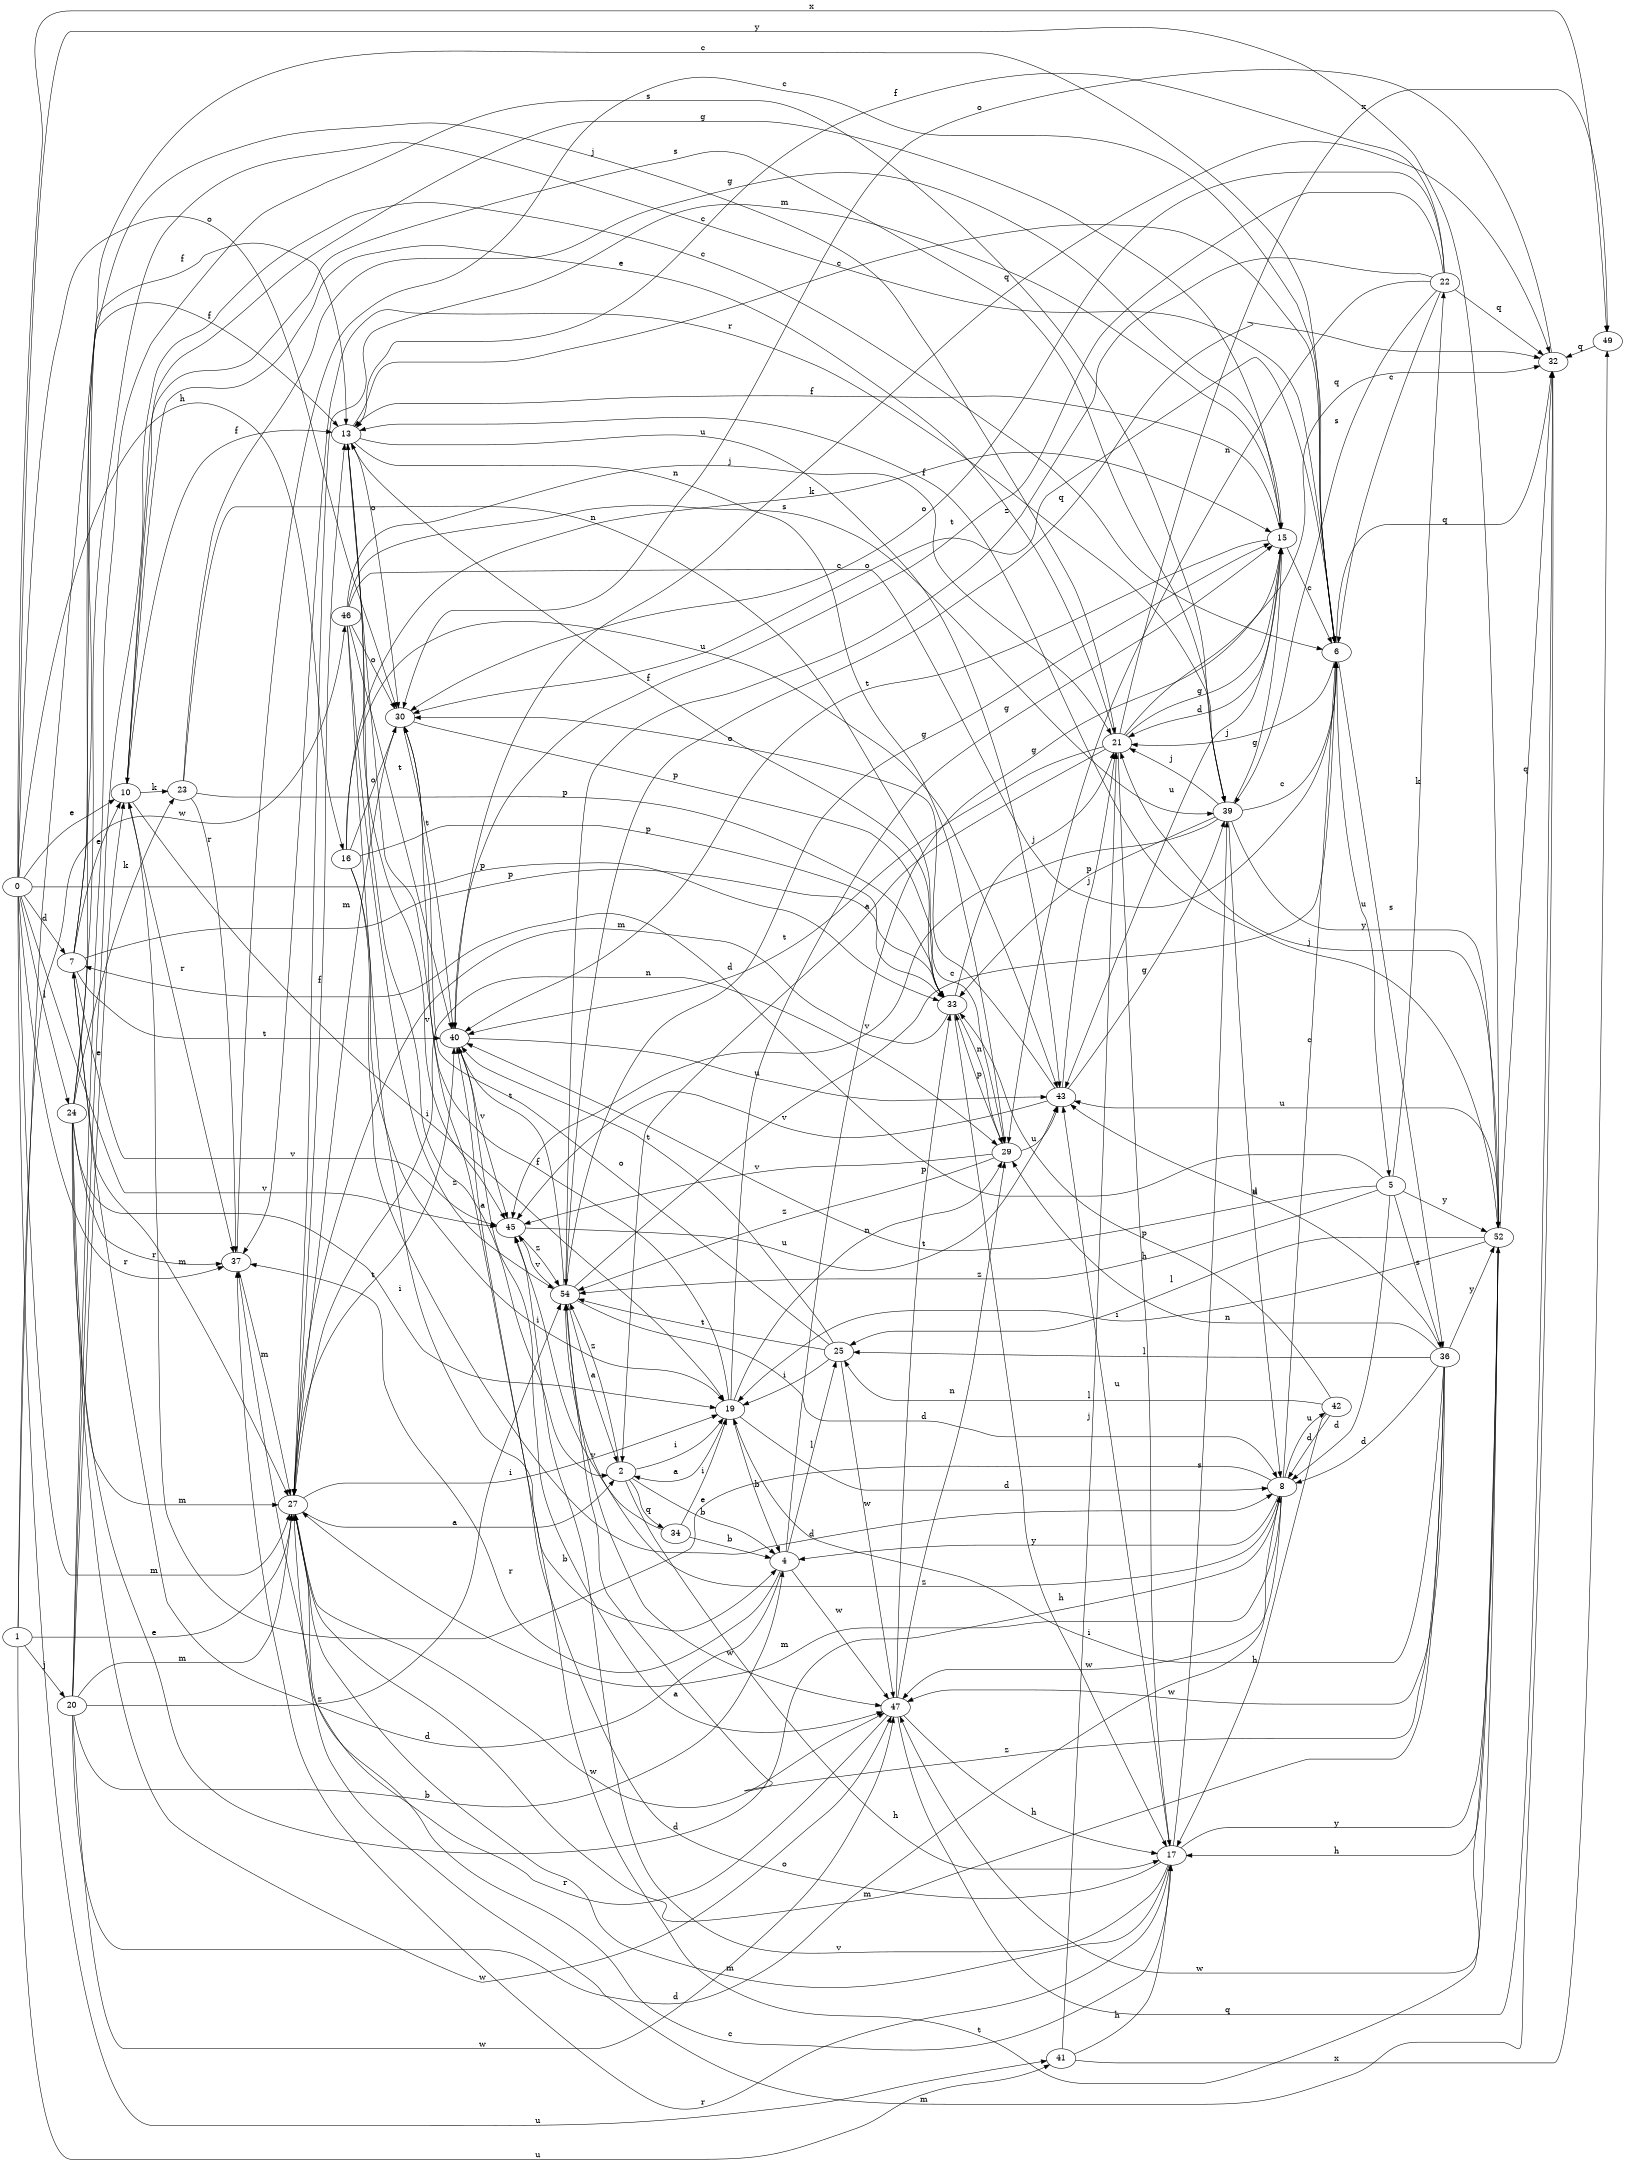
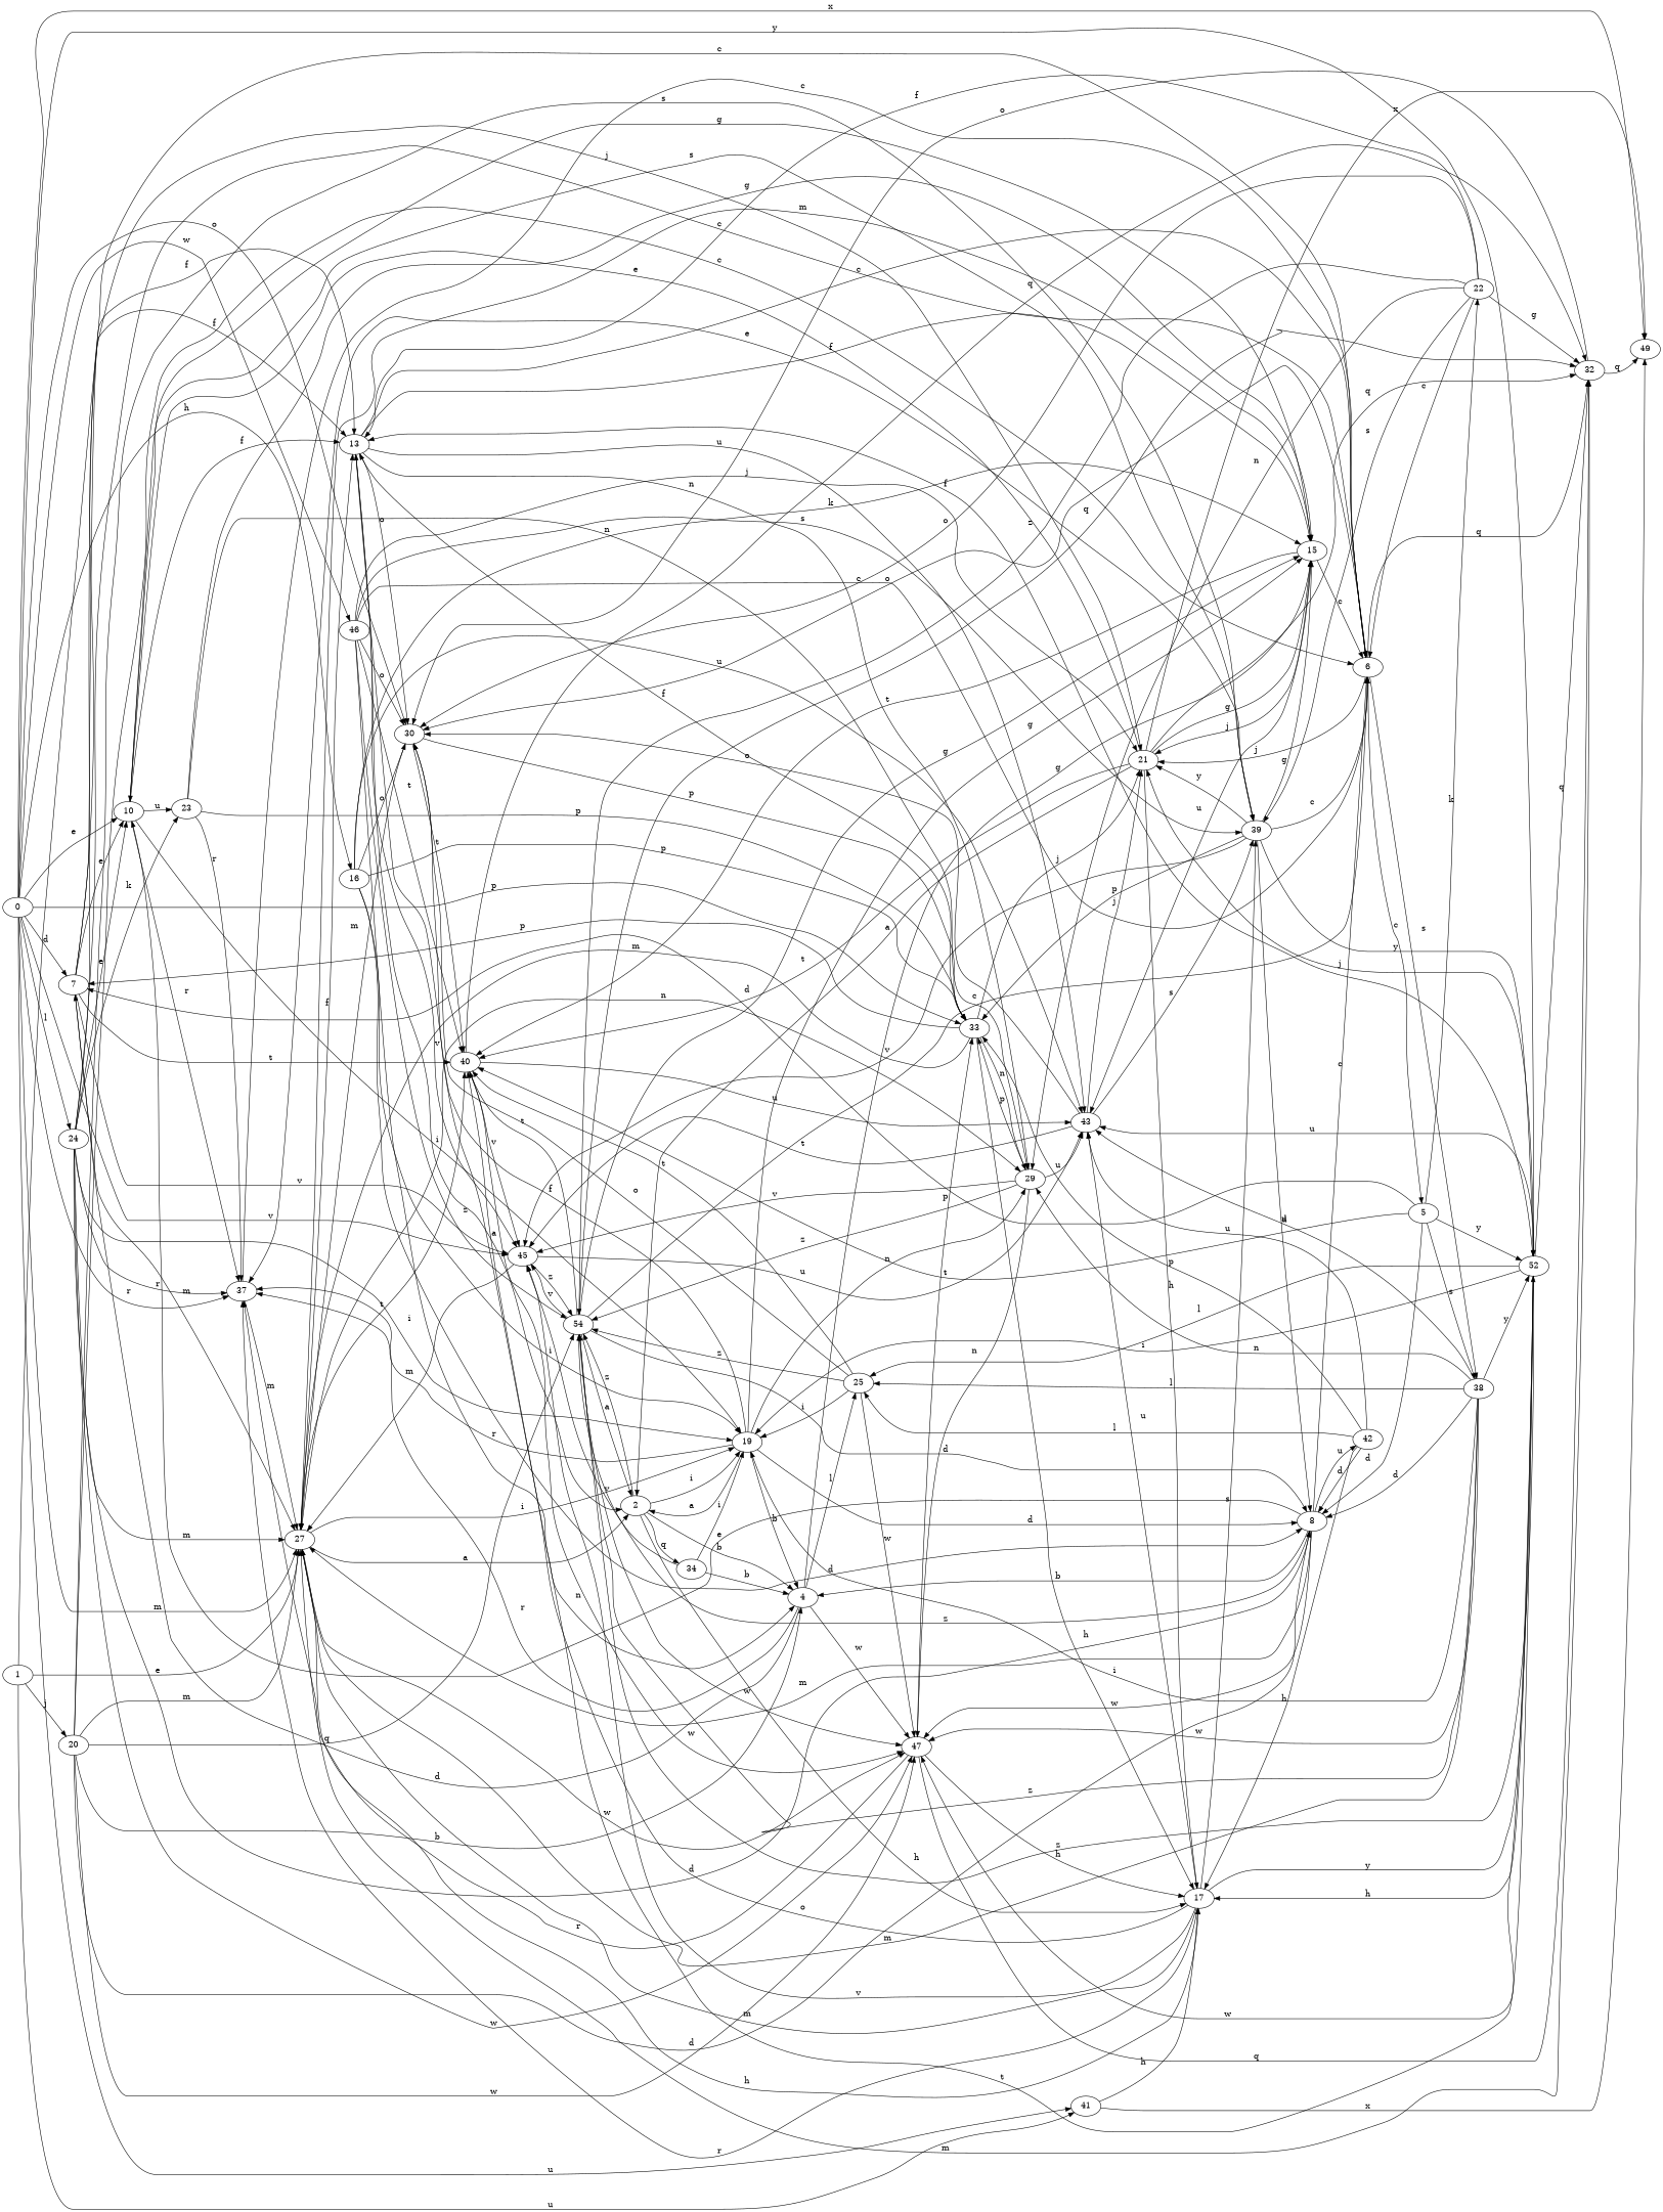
  strict digraph {
    rankdir=LR
    0
    7
    10
    16
    24
    27
    30
    33
    37
    41
    45
    49
    52
    13
    40
    6
    19
    15
    23
    39
    8
    43
    47
    21
    2
    17
    29
    54
    n29 [label=32]
    25
    1
    20
    46
    4
    34
    5
    22
-   38 [label=36]
+   38
    42
    0 -> 7 [label=d]
    0 -> 10 [label=e]
    0 -> 16 [label=h]
    0 -> 24 [label=l]
    0 -> 27 [label=m]
    0 -> 30 [label=o]
    0 -> 33 [label=p]
    0 -> 37 [label=r]
    0 -> 41 [label=u]
    0 -> 45 [label=v]
    0 -> 49 [label=x]
    0 -> 52 [label=y]
    7 -> 10 [label=e]
    7 -> 27 [label=m]
-   7 -> 33 [label=p]
+   33 -> 7 [label=p]
    7 -> 45 [label=v]
    7 -> 13 [label=f]
    7 -> 40 [label=t]
    7 -> 6 [label=c]
    10 -> 37 [label=r]
    10 -> 13 [label=f]
    10 -> 19 [label=i]
    10 -> 15 [label=g]
-   10 -> 23 [label=k]
+   10 -> 23 [label=u]
    10 -> 39 [label=s]
    16 -> 30 [label=o]
    16 -> 33 [label=p]
    16 -> 19 [label=i]
    16 -> 15 [label=k]
    16 -> 8 [label=d]
    16 -> 43 [label=u]
-   20 -> 10 [label=e]
+   24 -> 10 [label=e]
    24 -> 27 [label=m]
    24 -> 37 [label=r]
    24 -> 6 [label=c]
    24 -> 19 [label=i]
    24 -> 23 [label=k]
    24 -> 8 [label=d]
    24 -> 47 [label=w]
    24 -> 21 [label=j]
    27 -> 13 [label=f]
    27 -> 40 [label=t]
    27 -> 19 [label=i]
    27 -> 47 [label=w]
    27 -> 2 [label=a]
-   27 -> 17 [label=c]
+   27 -> 17 [label=h]
    27 -> 29 [label=n]
    30 -> 27 [label=m]
    30 -> 33 [label=p]
    30 -> 40 [label=t]
    33 -> 27 [label=m]
    33 -> 13 [label=f]
    33 -> 21 [label=j]
    33 -> 17 [label=h]
    33 -> 29 [label=n]
    37 -> 27 [label=m]
    37 -> 6 [label=c]
    41 -> 49 [label=x]
-   41 -> 21 [label=j]
    41 -> 17 [label=h]
+   45 -> 27 [label=m]
    45 -> 43 [label=u]
    45 -> 54 [label=z]
-   49 -> n29 [label=q]
+   n29 -> 49 [label=q]
    52 -> 13 [label=f]
    52 -> 40 [label=t]
    52 -> 19 [label=i]
    52 -> 43 [label=u]
    52 -> 47 [label=w]
    52 -> 21 [label=j]
    52 -> 17 [label=h]
-   5 -> 54 [label=z]
+   52 -> 54 [label=z]
    52 -> n29 [label=q]
    52 -> 25 [label=l]
    13 -> 30 [label=o]
    13 -> 45 [label=v]
    13 -> 6 [label=c]
    13 -> 43 [label=u]
    13 -> 2 [label=a]
    13 -> 29 [label=n]
    40 -> 45 [label=v]
    40 -> 43 [label=u]
-   40 -> 47 [label=a]
+   40 -> 47 [label=w]
    40 -> n29 [label=q]
    6 -> 30 [label=o]
    6 -> 21 [label=j]
    6 -> n29 [label=q]
-   6 -> 5 [label=u]
+   6 -> 5 [label=c]
    6 -> 38 [label=s]
+   19 -> 37 [label=r]
    19 -> 13 [label=f]
    19 -> 15 [label=g]
    19 -> 8 [label=d]
    19 -> 2 [label=a]
    19 -> 29 [label=n]
    19 -> 4 [label=b]
    15 -> 27 [label=m]
-   15 -> 13 [label=f]
+   13 -> 15 [label=f]
    15 -> 40 [label=t]
    15 -> 6 [label=c]
    15 -> 43 [label=u]
-   15 -> 21 [label=d]
+   15 -> 21 [label=j]
    23 -> 33 [label=p]
    23 -> 37 [label=r]
    23 -> 15 [label=g]
    23 -> 29 [label=n]
    39 -> 33 [label=p]
-   39 -> 37 [label=r]
+   39 -> 37 [label=e]
    39 -> 45 [label=v]
    39 -> 52 [label=y]
    39 -> 6 [label=c]
    39 -> 15 [label=g]
    39 -> 8 [label=d]
-   39 -> 21 [label=j]
+   39 -> 21 [label=y]
    8 -> 10 [label=e]
    8 -> 27 [label=m]
    8 -> 6 [label=c]
    8 -> 47 [label=w]
    8 -> 54 [label=z]
-   8 -> 4 [label=y]
+   8 -> 4 [label=b]
    8 -> 42 [label=u]
    43 -> 30 [label=o]
-   43 -> 45 [label=v]
-   43 -> 39 [label=g]
+   43 -> 45 [label=t]
+   43 -> 39 [label=s]
    43 -> 21 [label=j]
    47 -> 33 [label=p]
    47 -> 37 [label=r]
    47 -> 17 [label=h]
-   47 -> 29 [label=n]
+   29 -> 47 [label=n]
    47 -> n29 [label=q]
    21 -> 10 [label=e]
    21 -> 49 [label=x]
    21 -> 40 [label=t]
    21 -> 15 [label=g]
    21 -> 2 [label=a]
    21 -> 17 [label=h]
    21 -> n29 [label=q]
    2 -> 19 [label=i]
    2 -> 17 [label=h]
    2 -> 54 [label=z]
    2 -> 4 [label=b]
    2 -> 34 [label=q]
    17 -> 27 [label=m]
    17 -> 30 [label=o]
    17 -> 37 [label=r]
    17 -> 45 [label=v]
    17 -> 52 [label=y]
    17 -> 39 [label=s]
    17 -> 43 [label=u]
    29 -> 33 [label=p]
    29 -> 45 [label=v]
    29 -> 43 [label=u]
    29 -> 54 [label=z]
    54 -> 45 [label=v]
    54 -> 40 [label=t]
    54 -> 6 [label=c]
    54 -> 15 [label=g]
    54 -> 8 [label=d]
    54 -> 47 [label=w]
    54 -> 2 [label=a]
    54 -> n29 [label=q]
    n29 -> 27 [label=m]
    n29 -> 30 [label=o]
    25 -> 30 [label=o]
    25 -> 40 [label=t]
    25 -> 19 [label=i]
    25 -> 47 [label=w]
-   25 -> 54 [label=t]
+   25 -> 54 [label=z]
    1 -> 27 [label=e]
    1 -> 41 [label=u]
    1 -> 13 [label=f]
    1 -> 20 [label=j]
-   1 -> 46 [label=w]
+   0 -> 46 [label=w]
    20 -> 27 [label=m]
    20 -> 6 [label=c]
    20 -> 39 [label=s]
    20 -> 8 [label=d]
    20 -> 47 [label=w]
-   20 -> 54 [label=z]
+   20 -> 54 [label=q]
    20 -> 4 [label=b]
    46 -> 30 [label=o]
    46 -> 40 [label=t]
    46 -> 6 [label=c]
    46 -> 39 [label=s]
    46 -> 21 [label=j]
    46 -> 54 [label=z]
-   46 -> 4 [label=b]
+   46 -> 4 [label=n]
    4 -> 7 [label=d]
    4 -> 37 [label=r]
    4 -> 15 [label=g]
    4 -> 47 [label=w]
    4 -> 25 [label=l]
    34 -> 45 [label=v]
    34 -> 19 [label=i]
    34 -> 4 [label=b]
    5 -> 7 [label=d]
    5 -> 52 [label=y]
    5 -> 40 [label=t]
    5 -> 8 [label=d]
    5 -> 22 [label=k]
    5 -> 38 [label=s]
    22 -> 30 [label=o]
    22 -> 13 [label=f]
-   22 -> 40 [label=t]
    22 -> 6 [label=c]
    22 -> 39 [label=s]
    22 -> 29 [label=n]
    22 -> 54 [label=z]
-   22 -> n29 [label=q]
+   22 -> n29 [label=g]
    38 -> 27 [label=m]
    38 -> 52 [label=y]
    38 -> 19 [label=i]
    38 -> 8 [label=d]
    38 -> 43 [label=u]
    38 -> 47 [label=w]
    38 -> 29 [label=n]
    38 -> 54 [label=z]
    38 -> 25 [label=l]
    42 -> 33 [label=p]
    42 -> 8 [label=d]
+   42 -> 43 [label=u]
    42 -> 17 [label=h]
    42 -> 25 [label=l]
  }
